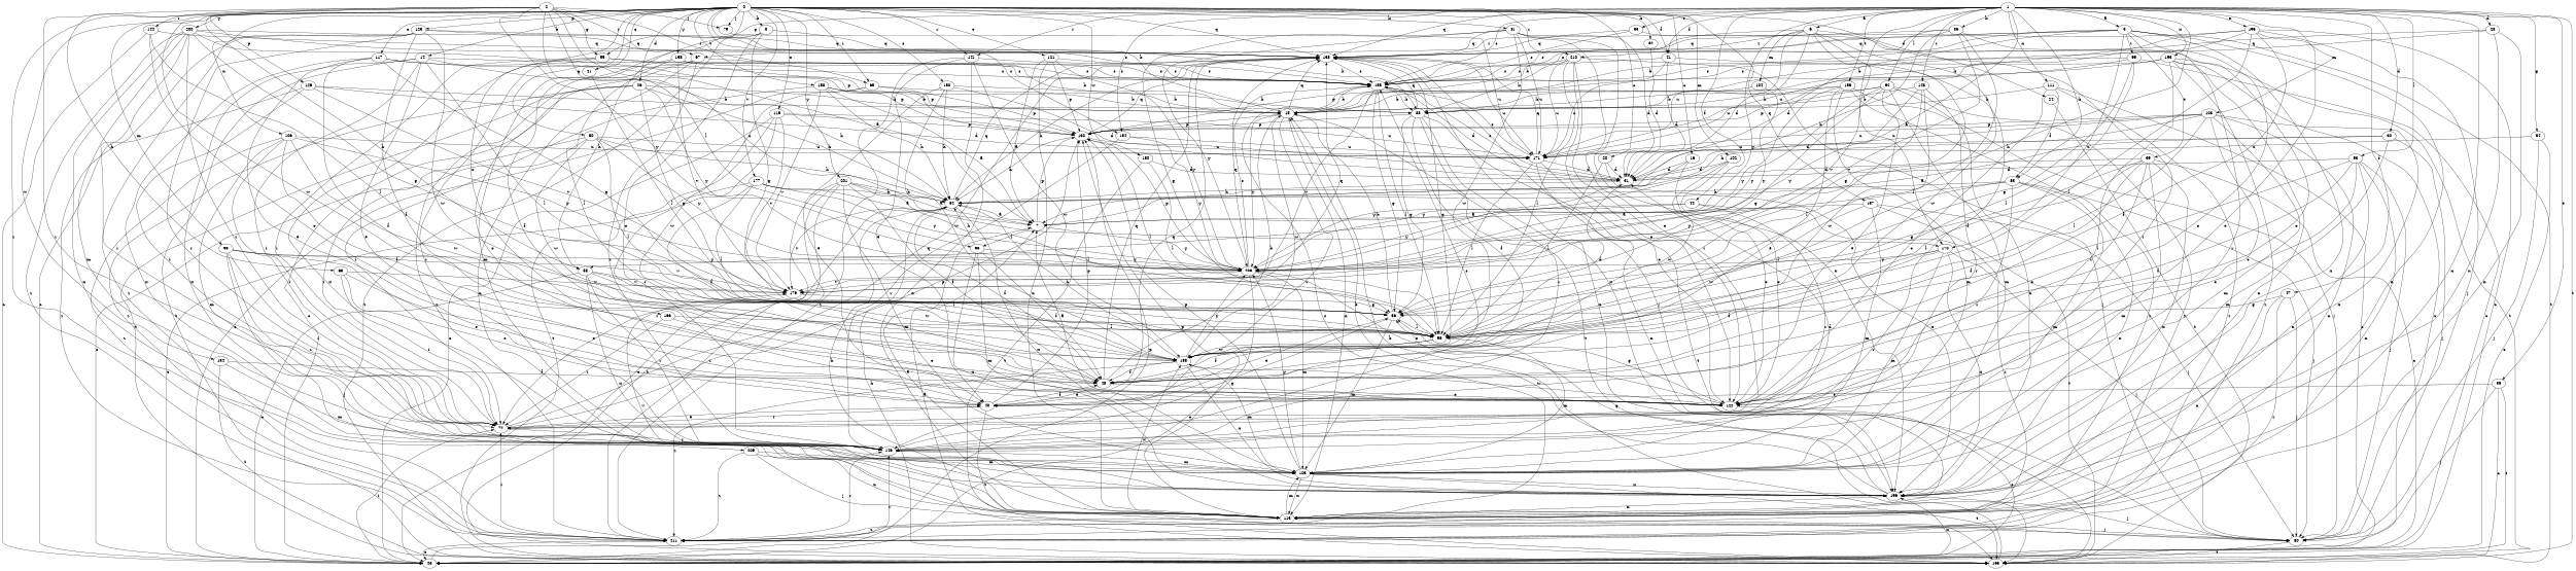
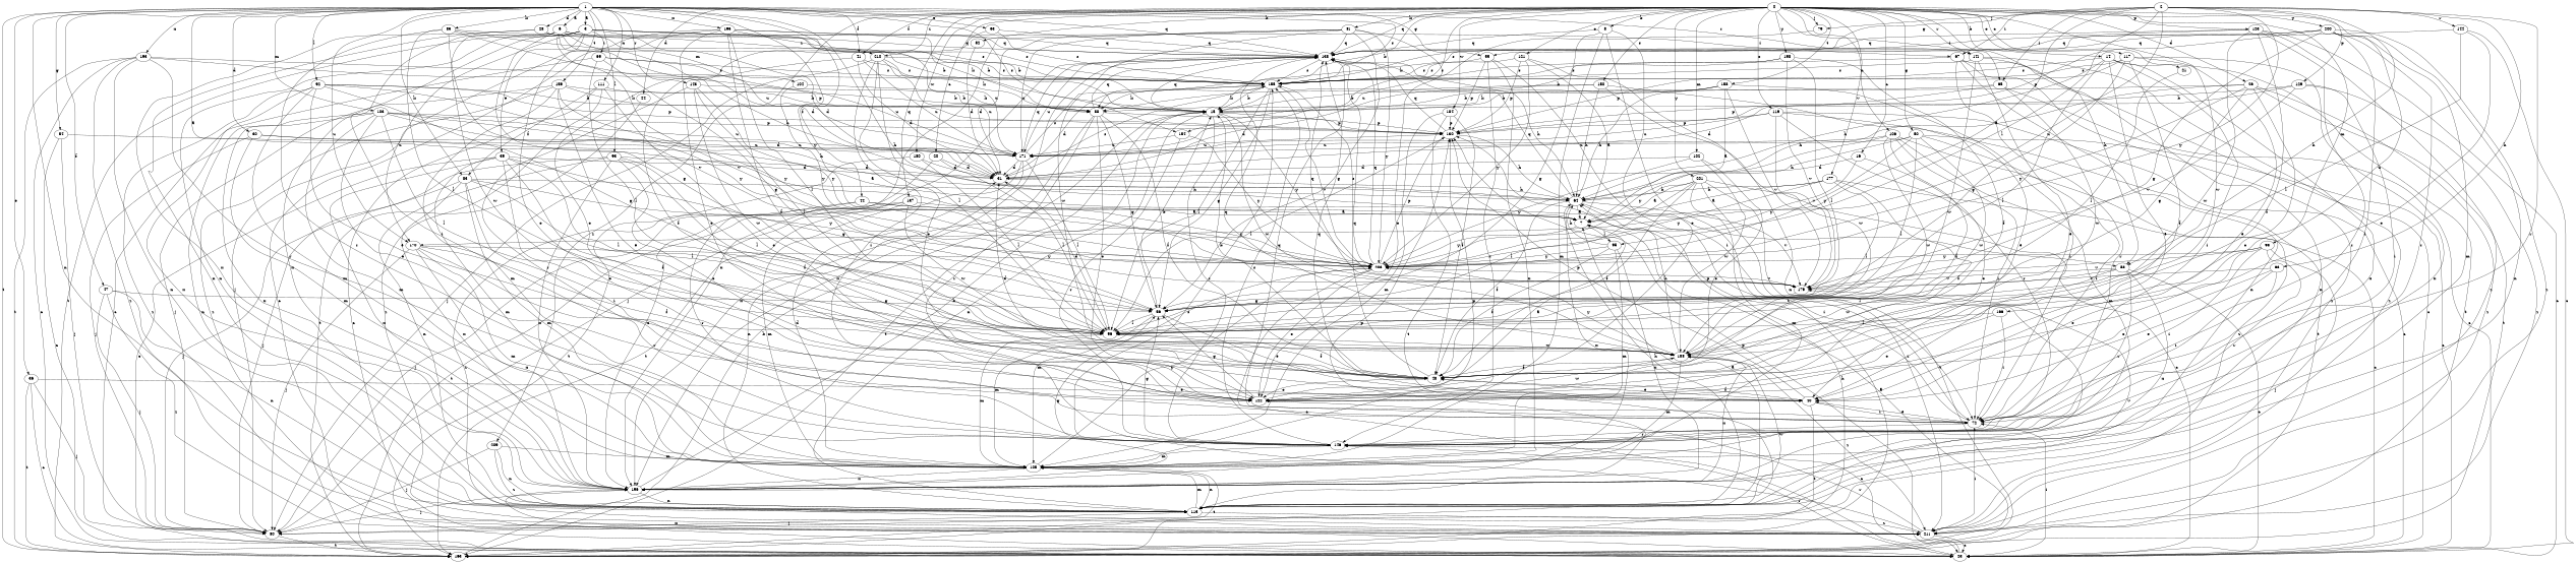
  strict digraph {
    0
    8
    14
    15
    16
    20
    21
    24
    26
    41
    50
    58
    65
    79
    81
    82
    98
    102
    106
    117
    119
    121
    123
    137
    138
    141
    150
    154
    158
    166
    177
    180
    184
    188
    198
    200
    201
    209
    210
    163
    122
    56
    105
    155
    196
    72
    40
    64
    96
    113
    203
    146
    130
    31
    88
    211
    171
    48
    23
    179
    80
    7
    1
    3
    6
    28
    30
    33
    36
    44
    47
    54
    55
    83
    85
    92
    93
    103
    111
    143
    159
    170
    193
    195
    67
    39
    69
    104
    95
    2
    63
    129
    144
    0 -> 8 [label=b]
    0 -> 14 [label=b]
    0 -> 15 [label=b]
    0 -> 16 [label=c]
    0 -> 20 [label=c]
    0 -> 21 [label=c]
    0 -> 24 [label=d]
    0 -> 26 [label=d]
    0 -> 41 [label=f]
    0 -> 50 [label=g]
    0 -> 58 [label=h]
    0 -> 65 [label=i]
    0 -> 79 [label=j]
    0 -> 81 [label=k]
    0 -> 82 [label=k]
    0 -> 98 [label=m]
    0 -> 102 [label=m]
    0 -> 106 [label=n]
    0 -> 117 [label=o]
    0 -> 119 [label=o]
    0 -> 121 [label=o]
    0 -> 123 [label=p]
    0 -> 137 [label=q]
    0 -> 138 [label=q]
    0 -> 141 [label=r]
    0 -> 150 [label=s]
    0 -> 154 [label=s]
    0 -> 158 [label=t]
    0 -> 166 [label=u]
    0 -> 177 [label=v]
    0 -> 180 [label=w]
    0 -> 184 [label=w]
    0 -> 188 [label=w]
    0 -> 198 [label=y]
    0 -> 200 [label=y]
    0 -> 201 [label=y]
    0 -> 209 [label=z]
    0 -> 210 [label=z]
    8 -> 138 [label=q]
    8 -> 163 [label=t]
    8 -> 122 [label=o]
    8 -> 56 [label=g]
    8 -> 105 [label=m]
    14 -> 163 [label=t]
    14 -> 155 [label=s]
    14 -> 196 [label=x]
    14 -> 72 [label=i]
    14 -> 40 [label=e]
    14 -> 64 [label=h]
    14 -> 96 [label=l]
    15 -> 138 [label=q]
    15 -> 188 [label=w]
    15 -> 163 [label=t]
    15 -> 113 [label=n]
    15 -> 203 [label=y]
    15 -> 146 [label=r]
    15 -> 130 [label=p]
    16 -> 122 [label=o]
    16 -> 203 [label=y]
    16 -> 31 [label=d]
    20 -> 196 [label=x]
    20 -> 96 [label=l]
    20 -> 31 [label=d]
    21 -> 96 [label=l]
    24 -> 163 [label=t]
    26 -> 163 [label=t]
    26 -> 122 [label=o]
    26 -> 56 [label=g]
    26 -> 64 [label=h]
    26 -> 203 [label=y]
    26 -> 88 [label=k]
    26 -> 211 [label=z]
    41 -> 155 [label=s]
    41 -> 31 [label=d]
    41 -> 171 [label=u]
    41 -> 48 [label=f]
    50 -> 188 [label=w]
    50 -> 72 [label=i]
    50 -> 64 [label=h]
    50 -> 96 [label=l]
    50 -> 203 [label=y]
    50 -> 171 [label=u]
    50 -> 23 [label=c]
    58 -> 188 [label=w]
    58 -> 196 [label=x]
    58 -> 96 [label=l]
    58 -> 146 [label=r]
    58 -> 23 [label=c]
    58 -> 179 [label=v]
    65 -> 15 [label=b]
    65 -> 188 [label=w]
    65 -> 130 [label=p]
    65 -> 23 [label=c]
    79 -> 171 [label=u]
    81 -> 138 [label=q]
    81 -> 188 [label=w]
    81 -> 122 [label=o]
    81 -> 56 [label=g]
    81 -> 196 [label=x]
    81 -> 203 [label=y]
    81 -> 31 [label=d]
    81 -> 171 [label=u]
    82 -> 31 [label=d]
    98 -> 72 [label=i]
    98 -> 40 [label=e]
    98 -> 203 [label=y]
    98 -> 146 [label=r]
    98 -> 179 [label=v]
    98 -> 80 [label=j]
    102 -> 188 [label=w]
    102 -> 122 [label=o]
    102 -> 203 [label=y]
    102 -> 31 [label=d]
    106 -> 188 [label=w]
    106 -> 105 [label=m]
    106 -> 72 [label=i]
    106 -> 203 [label=y]
    106 -> 211 [label=z]
    106 -> 171 [label=u]
    106 -> 48 [label=f]
    117 -> 56 [label=g]
    117 -> 155 [label=s]
    117 -> 196 [label=x]
    117 -> 40 [label=e]
    117 -> 130 [label=p]
    117 -> 48 [label=f]
    119 -> 163 [label=t]
    119 -> 146 [label=r]
    119 -> 130 [label=p]
    119 -> 171 [label=u]
    119 -> 23 [label=c]
    119 -> 179 [label=v]
    121 -> 155 [label=s]
    121 -> 113 [label=n]
    121 -> 203 [label=y]
    121 -> 130 [label=p]
    121 -> 7 [label=a]
    123 -> 138 [label=q]
    123 -> 188 [label=w]
    123 -> 155 [label=s]
    123 -> 146 [label=r]
    123 -> 211 [label=z]
    123 -> 48 [label=f]
    123 -> 23 [label=c]
    137 -> 188 [label=w]
    137 -> 163 [label=t]
    137 -> 105 [label=m]
    137 -> 80 [label=j]
    137 -> 7 [label=a]
    138 -> 155 [label=s]
    138 -> 196 [label=x]
    138 -> 64 [label=h]
    138 -> 171 [label=u]
    138 -> 80 [label=j]
    141 -> 188 [label=w]
    141 -> 155 [label=s]
    141 -> 40 [label=e]
    141 -> 113 [label=n]
    141 -> 211 [label=z]
    150 -> 15 [label=b]
    150 -> 188 [label=w]
    150 -> 40 [label=e]
    150 -> 64 [label=h]
    150 -> 31 [label=d]
    154 -> 203 [label=y]
    154 -> 146 [label=r]
    154 -> 171 [label=u]
    158 -> 15 [label=b]
    158 -> 72 [label=i]
    158 -> 64 [label=h]
    158 -> 88 [label=k]
    158 -> 179 [label=v]
    158 -> 7 [label=a]
    166 -> 122 [label=o]
    166 -> 72 [label=i]
    166 -> 96 [label=l]
    177 -> 64 [label=h]
    177 -> 96 [label=l]
    177 -> 203 [label=y]
    177 -> 48 [label=f]
    177 -> 23 [label=c]
    177 -> 7 [label=a]
    180 -> 163 [label=t]
    180 -> 96 [label=l]
    180 -> 31 [label=d]
    184 -> 163 [label=t]
    184 -> 105 [label=m]
-   7 -> 130 [label=p]
+   184 -> 130 [label=p]
    184 -> 48 [label=f]
    188 -> 138 [label=q]
    188 -> 105 [label=m]
    188 -> 196 [label=x]
    188 -> 64 [label=h]
    188 -> 203 [label=y]
    188 -> 211 [label=z]
    188 -> 48 [label=f]
    198 -> 15 [label=b]
    198 -> 155 [label=s]
    198 -> 96 [label=l]
    198 -> 48 [label=f]
    198 -> 179 [label=v]
    200 -> 138 [label=q]
    200 -> 56 [label=g]
    200 -> 105 [label=m]
    200 -> 72 [label=i]
    200 -> 113 [label=n]
    200 -> 146 [label=r]
    200 -> 130 [label=p]
    200 -> 88 [label=k]
    200 -> 211 [label=z]
    201 -> 163 [label=t]
    201 -> 105 [label=m]
    201 -> 64 [label=h]
    201 -> 96 [label=l]
    201 -> 211 [label=z]
    201 -> 48 [label=f]
    201 -> 23 [label=c]
    201 -> 7 [label=a]
    209 -> 105 [label=m]
    209 -> 113 [label=n]
    209 -> 211 [label=z]
    209 -> 80 [label=j]
    210 -> 122 [label=o]
    210 -> 155 [label=s]
    210 -> 72 [label=i]
    210 -> 96 [label=l]
    210 -> 88 [label=k]
    210 -> 171 [label=u]
    210 -> 80 [label=j]
    163 -> 15 [label=b]
    163 -> 64 [label=h]
    163 -> 7 [label=a]
    122 -> 188 [label=w]
    122 -> 56 [label=g]
    122 -> 23 [label=c]
    122 -> 7 [label=a]
    56 -> 15 [label=b]
    56 -> 105 [label=m]
    56 -> 40 [label=e]
    56 -> 96 [label=l]
    105 -> 163 [label=t]
    105 -> 196 [label=x]
    105 -> 113 [label=n]
    105 -> 203 [label=y]
    105 -> 130 [label=p]
    105 -> 31 [label=d]
    155 -> 15 [label=b]
    155 -> 56 [label=g]
    155 -> 96 [label=l]
    155 -> 31 [label=d]
    155 -> 88 [label=k]
    155 -> 179 [label=v]
    196 -> 15 [label=b]
    196 -> 56 [label=g]
    196 -> 113 [label=n]
    196 -> 80 [label=j]
    72 -> 138 [label=q]
    72 -> 40 [label=e]
    72 -> 146 [label=r]
    72 -> 130 [label=p]
    40 -> 138 [label=q]
    40 -> 163 [label=t]
    40 -> 72 [label=i]
    40 -> 130 [label=p]
    40 -> 48 [label=f]
    64 -> 138 [label=q]
    64 -> 196 [label=x]
    64 -> 72 [label=i]
    64 -> 48 [label=f]
    64 -> 179 [label=v]
    64 -> 7 [label=a]
    96 -> 188 [label=w]
    96 -> 105 [label=m]
    96 -> 31 [label=d]
    96 -> 48 [label=f]
    113 -> 188 [label=w]
    113 -> 105 [label=m]
    113 -> 64 [label=h]
    113 -> 130 [label=p]
    113 -> 211 [label=z]
    113 -> 179 [label=v]
    113 -> 80 [label=j]
    113 -> 7 [label=a]
    203 -> 138 [label=q]
    203 -> 122 [label=o]
    203 -> 105 [label=m]
    203 -> 155 [label=s]
    203 -> 130 [label=p]
    203 -> 23 [label=c]
    203 -> 179 [label=v]
    146 -> 56 [label=g]
    146 -> 105 [label=m]
    146 -> 155 [label=s]
    130 -> 138 [label=q]
    130 -> 64 [label=h]
    130 -> 96 [label=l]
    130 -> 171 [label=u]
    31 -> 155 [label=s]
    31 -> 64 [label=h]
    88 -> 138 [label=q]
    88 -> 122 [label=o]
    88 -> 56 [label=g]
    88 -> 196 [label=x]
    88 -> 146 [label=r]
    88 -> 130 [label=p]
    88 -> 48 [label=f]
    211 -> 155 [label=s]
    211 -> 72 [label=i]
    211 -> 146 [label=r]
    211 -> 23 [label=c]
    171 -> 138 [label=q]
    171 -> 163 [label=t]
    171 -> 155 [label=s]
    171 -> 96 [label=l]
    171 -> 113 [label=n]
    171 -> 31 [label=d]
    48 -> 15 [label=b]
    48 -> 138 [label=q]
    48 -> 122 [label=o]
    48 -> 40 [label=e]
+   48 -> 31 [label=d]
    23 -> 196 [label=x]
    23 -> 72 [label=i]
    23 -> 146 [label=r]
    23 -> 130 [label=p]
    179 -> 138 [label=q]
    179 -> 56 [label=g]
    80 -> 163 [label=t]
    7 -> 203 [label=y]
    7 -> 95 [label=l]
    1 -> 41 [label=f]
    1 -> 58 [label=h]
    1 -> 138 [label=q]
    1 -> 141 [label=r]
    1 -> 154 [label=s]
    1 -> 163 [label=t]
    1 -> 155 [label=s]
    1 -> 113 [label=n]
    1 -> 203 [label=y]
    1 -> 7 [label=a]
    1 -> 3 [label=a]
    1 -> 6 [label=a]
    1 -> 28 [label=d]
    1 -> 30 [label=d]
    1 -> 33 [label=e]
    1 -> 36 [label=e]
    1 -> 44 [label=f]
    1 -> 47 [label=f]
    1 -> 54 [label=g]
    1 -> 55 [label=g]
    1 -> 83 [label=k]
    1 -> 85 [label=k]
    1 -> 92 [label=l]
    1 -> 93 [label=l]
    1 -> 103 [label=m]
    1 -> 111 [label=n]
    1 -> 143 [label=r]
    1 -> 159 [label=t]
    1 -> 170 [label=u]
    1 -> 193 [label=x]
    1 -> 195 [label=x]
    3 -> 15 [label=b]
    3 -> 163 [label=t]
    3 -> 122 [label=o]
    3 -> 155 [label=s]
    3 -> 196 [label=x]
    3 -> 113 [label=n]
    3 -> 31 [label=d]
    3 -> 170 [label=u]
    3 -> 67 [label=i]
    3 -> 39 [label=e]
    3 -> 69 [label=i]
    6 -> 188 [label=w]
    6 -> 210 [label=z]
    6 -> 56 [label=g]
    6 -> 155 [label=s]
    6 -> 72 [label=i]
    6 -> 31 [label=d]
    6 -> 171 [label=u]
    6 -> 179 [label=v]
    6 -> 104 [label=m]
    28 -> 15 [label=b]
    28 -> 138 [label=q]
    28 -> 196 [label=x]
    28 -> 113 [label=n]
    30 -> 105 [label=m]
    30 -> 171 [label=u]
    30 -> 80 [label=j]
    30 -> 7 [label=a]
    33 -> 138 [label=q]
    33 -> 122 [label=o]
    33 -> 155 [label=s]
    36 -> 163 [label=t]
    36 -> 40 [label=e]
    36 -> 23 [label=c]
    36 -> 80 [label=j]
    44 -> 203 [label=y]
    44 -> 146 [label=r]
    44 -> 211 [label=z]
    44 -> 7 [label=a]
    47 -> 56 [label=g]
    47 -> 113 [label=n]
    47 -> 211 [label=z]
    47 -> 80 [label=j]
    54 -> 171 [label=u]
    54 -> 23 [label=c]
    54 -> 80 [label=j]
    55 -> 155 [label=s]
    55 -> 196 [label=x]
    55 -> 72 [label=i]
    55 -> 146 [label=r]
    55 -> 130 [label=p]
    83 -> 105 [label=m]
    83 -> 196 [label=x]
    83 -> 72 [label=i]
    83 -> 64 [label=h]
    83 -> 96 [label=l]
    83 -> 203 [label=y]
    83 -> 80 [label=j]
    85 -> 15 [label=b]
    85 -> 138 [label=q]
    85 -> 64 [label=h]
    85 -> 96 [label=l]
    85 -> 146 [label=r]
    85 -> 179 [label=v]
    92 -> 15 [label=b]
    92 -> 56 [label=g]
    92 -> 105 [label=m]
    92 -> 196 [label=x]
    92 -> 40 [label=e]
    92 -> 203 [label=y]
    92 -> 130 [label=p]
    92 -> 211 [label=z]
    93 -> 122 [label=o]
    93 -> 196 [label=x]
    93 -> 96 [label=l]
    93 -> 113 [label=n]
    93 -> 31 [label=d]
    93 -> 48 [label=f]
    93 -> 80 [label=j]
    103 -> 122 [label=o]
    103 -> 105 [label=m]
    103 -> 196 [label=x]
    103 -> 64 [label=h]
    103 -> 96 [label=l]
    103 -> 113 [label=n]
    103 -> 130 [label=p]
    103 -> 31 [label=d]
    103 -> 171 [label=u]
    111 -> 122 [label=o]
    111 -> 88 [label=k]
    111 -> 211 [label=z]
    111 -> 23 [label=c]
    111 -> 83 [label=f]
    143 -> 15 [label=b]
    143 -> 188 [label=w]
    143 -> 96 [label=l]
    143 -> 203 [label=y]
    143 -> 146 [label=r]
    159 -> 15 [label=b]
    159 -> 105 [label=m]
    159 -> 40 [label=e]
    159 -> 203 [label=y]
    159 -> 88 [label=k]
    159 -> 211 [label=z]
    159 -> 80 [label=j]
    170 -> 105 [label=m]
    170 -> 196 [label=x]
    170 -> 203 [label=y]
    170 -> 146 [label=r]
    170 -> 48 [label=f]
    170 -> 80 [label=j]
    193 -> 163 [label=t]
    193 -> 155 [label=s]
    193 -> 113 [label=n]
    193 -> 146 [label=r]
    193 -> 130 [label=p]
    193 -> 211 [label=z]
    193 -> 23 [label=c]
    195 -> 138 [label=q]
    195 -> 122 [label=o]
    195 -> 96 [label=l]
    195 -> 88 [label=k]
    195 -> 171 [label=u]
    195 -> 48 [label=f]
    195 -> 23 [label=c]
    195 -> 80 [label=j]
    67 -> 155 [label=s]
    67 -> 113 [label=n]
    67 -> 146 [label=r]
    67 -> 211 [label=z]
    67 -> 23 [label=c]
    39 -> 122 [label=o]
    39 -> 56 [label=g]
    39 -> 105 [label=m]
    39 -> 196 [label=x]
    39 -> 96 [label=l]
    39 -> 31 [label=d]
    39 -> 48 [label=f]
    39 -> 23 [label=c]
    69 -> 56 [label=g]
    69 -> 155 [label=s]
    69 -> 96 [label=l]
    69 -> 171 [label=u]
    69 -> 23 [label=c]
    104 -> 203 [label=y]
    104 -> 88 [label=k]
    95 -> 105 [label=m]
    95 -> 196 [label=x]
    95 -> 64 [label=h]
    95 -> 203 [label=y]
    95 -> 48 [label=f]
    2 -> 58 [label=h]
    2 -> 65 [label=i]
    2 -> 79 [label=j]
    2 -> 203 [label=y]
    2 -> 146 [label=r]
    2 -> 7 [label=a]
    2 -> 55 [label=g]
    2 -> 170 [label=u]
    2 -> 67 [label=i]
    2 -> 95 [label=l]
    2 -> 63 [label=h]
    2 -> 129 [label=p]
    2 -> 144 [label=r]
    63 -> 122 [label=o]
    63 -> 72 [label=i]
    63 -> 40 [label=e]
    63 -> 179 [label=v]
    129 -> 15 [label=b]
    129 -> 72 [label=i]
    129 -> 31 [label=d]
    129 -> 211 [label=z]
    129 -> 179 [label=v]
    144 -> 138 [label=q]
    144 -> 122 [label=o]
    144 -> 96 [label=l]
    144 -> 23 [label=c]
  }
